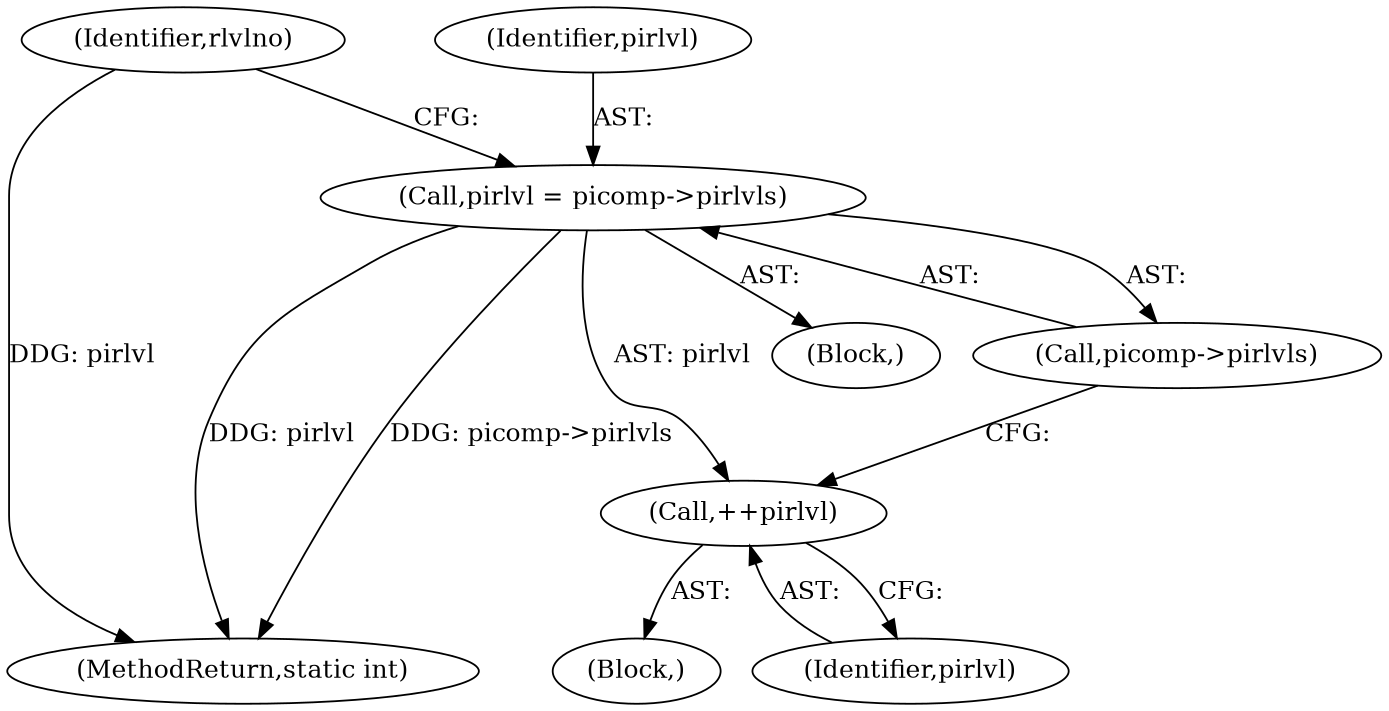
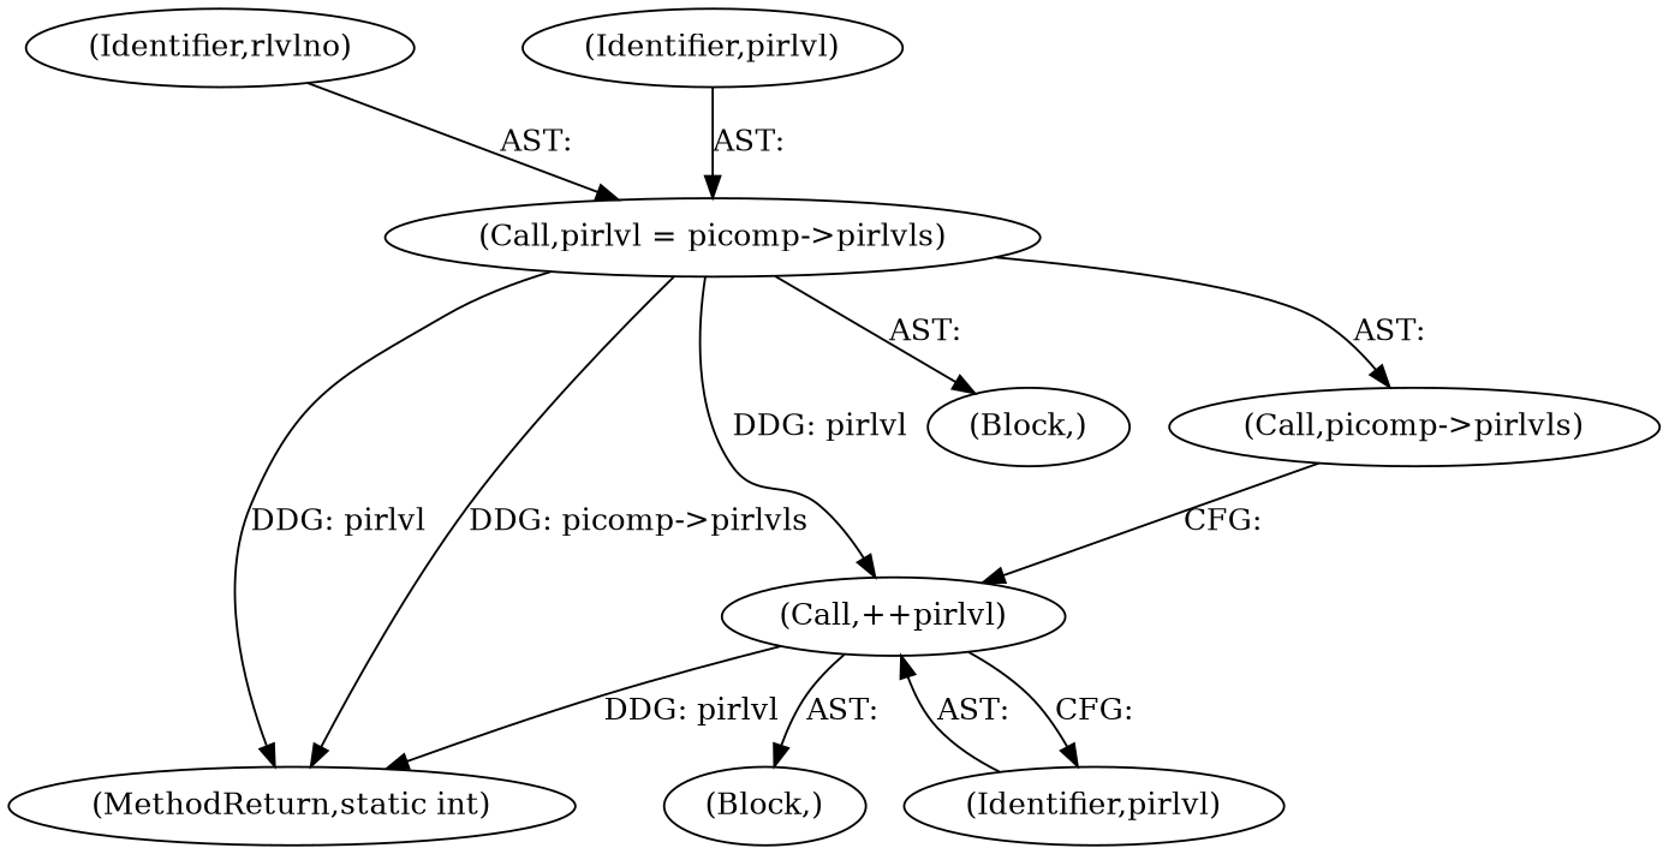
  digraph {
    n1 [label="(Call,pirlvl = picomp->pirlvls)"]
    n2 [label="(Call,++pirlvl)"]
    n3 [label="(Call,picomp->pirlvls)"]
    n4 [label="(MethodReturn,static int)"]
    n5 [label="(Block,)"]
    n6 [label="(Block,)"]
    n7 [label="(Identifier,pirlvl)"]
    n8 [label="(Identifier,pirlvl)"]
    n9 [label="(Identifier,rlvlno)"]
-   n1 -> n2 [label="AST: pirlvl"]
+   n1 -> n2 [label="DDG: pirlvl"]
    n1 -> n3 [label="AST: "]
    n1 -> n4 [label="DDG: pirlvl"]
    n1 -> n4 [label="DDG: picomp->pirlvls"]
    n1 -> n5 [label="AST: "]
-   n9 -> n4 [label="DDG: pirlvl"]
+   n2 -> n4 [label="DDG: pirlvl"]
    n2 -> n6 [label="AST: "]
    n2 -> n7 [label="CFG: "]
-   n3 -> n1 [label="AST: "]
    n3 -> n2 [label="CFG: "]
    n7 -> n2 [label="AST: "]
    n8 -> n1 [label="AST: "]
-   n9 -> n1 [label="CFG: "]
+   n9 -> n1 [label="AST: "]
  }
